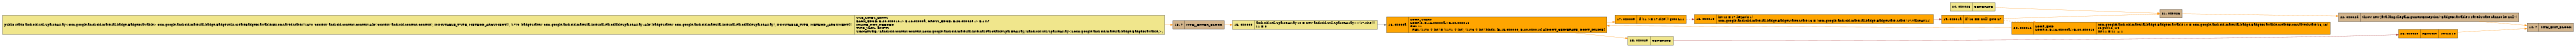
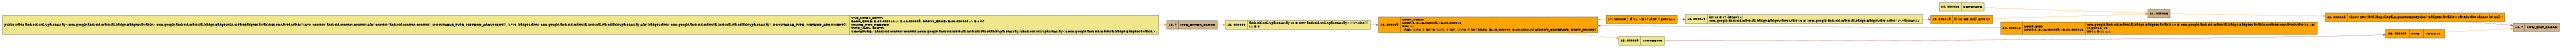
  digraph {
    rankdir=LR
    node [fillcolor=khaki shape=record style=filled]
    edge [color=darkorange]
    n1 [fillcolor=tan label="{13\:\ ?|MTH_ENTER_BLOCK\l}"]
    n2 [label="{15\:\ 0x0000|android.util.SparseArray r0 = new android.util.SparseArray\<\>(r7.size())\lr1 = 0\l}"]
    n3 [fillcolor=orange label="{16\:\ 0x000a|LOOP_START\lLOOP:0: B:16:0x000a\-\>B:20:0x001c\lPHI: r1 \l  PHI: (r1v2 'i' int) = (r1v1 'i' int), (r1v3 'i' int) binds: [B:15:0x0000, B:20:0x001c] A[DONT_GENERATE, DONT_INLINE]\l}"]
    n4 [fillcolor=orange label="{17\:\ 0x000e|if (r1 \>= r7.size()) goto L11\l}"]
-   n5 [label="{25\:\ 0x002e|GENERATE\l}"]
-   n6 [fillcolor=orange label="{18\:\ 0x0010|int r2 = r7.keyAt(r1)\lcom.google.android.material.badge.BadgeState$State r3 = (com.google.android.material.badge.BadgeState.State) r7.valueAt(r1)\l}"]
+   n5 [label="{25\:\ 0x002e|SYNTHETIC\l}"]
+   n6 [label="{18\:\ 0x0010|int r2 = r7.keyAt(r1)\lcom.google.android.material.badge.BadgeState$State r3 = (com.google.android.material.badge.BadgeState.State) r7.valueAt(r1)\l}"]
    n7 [fillcolor=orange label="{19\:\ 0x001a|if (r3 == null) goto L7\l}"]
-   n8 [fillcolor=orange label="{23\:\ 0x002e|RETURN\l|return r0\l}"]
+   n8 [fillcolor=orange label="{23\:\ 0x002e|TYPE\l|return r0\l}"]
    n9 [fillcolor=orange label="{20\:\ 0x001c|LOOP_END\lLOOP:0: B:16:0x000a\-\>B:20:0x001c\l|com.google.android.material.badge.BadgeDrawable r4 = com.google.android.material.badge.BadgeDrawable.createFromSavedState(r6, r3)\lr3.put(r2, r4)\lint r1 = r1 + 1\l}"]
    n10 [fillcolor=tan label="{21\:\ 0x0026}"]
    n11 [label="{24\:\ 0x0026|GENERATE\l}"]
-   n12 [fillcolor=tan label="{22\:\ 0x002d|throw new java.lang.IllegalArgumentException(\"BadgeDrawable's savedState cannot be null\")\l}"]
+   n12 [fillcolor=orange label="{22\:\ 0x002d|throw new java.lang.IllegalArgumentException(\"BadgeDrawable's savedState cannot be null\")\l}"]
    n13 [fillcolor=tan label="{14\:\ ?|MTH_EXIT_BLOCK\l}"]
    n14 [label="{public static android.util.SparseArray\<com.google.android.material.badge.BadgeDrawable\> com.google.android.material.badge.BadgeUtils.createBadgeDrawablesFromSavedStates((r6v0 'context' android.content.Context A[D('context' android.content.Context), IMMUTABLE_TYPE, METHOD_ARGUMENT]), (r7v0 'badgeStates' com.google.android.material.internal.ParcelableSparseArray A[D('badgeStates' com.google.android.material.internal.ParcelableSparseArray), IMMUTABLE_TYPE, METHOD_ARGUMENT]))  | USE_LINES_HINTS\lBACK_EDGE: B:20:0x001c \-\> B:16:0x000a, CROSS_EDGE: B:23:0x002e \-\> B:14:?\lINLINE_NOT_NEEDED\lTYPE_VARS: EMPTY\lSIGNATURE: (Landroid\/content\/Context;Lcom\/google\/android\/material\/internal\/ParcelableSparseArray;)Landroid\/util\/SparseArray\<Lcom\/google\/android\/material\/badge\/BadgeDrawable;\>;\l}"]
    n1 -> n2
    n2 -> n3 [color=gray40]
-   n3 -> n4
+   n4 -> n3
    n3 -> n5
    n4 -> n6 [color=brown style=dashed]
    n5 -> n8 [color=brown]
    n6 -> n7 [color=brown]
    n7 -> n9 [style=dashed]
    n7 -> n10
    n8 -> n13
-   n9 -> n3
+   n9 -> n3 [color=gray40]
    n10 -> n12
    n11 -> n10
-   n12 -> n13
+   n12 -> n13 [color=brown]
    n14 -> n1
  }
